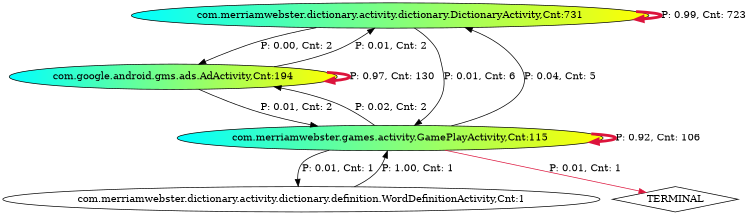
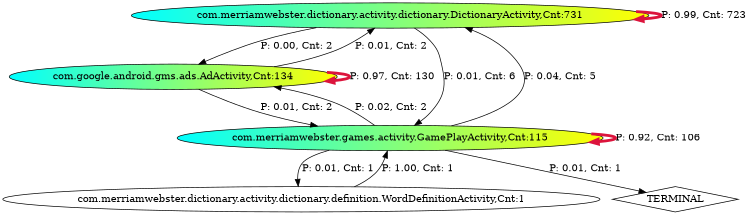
  digraph {
    node [fillcolor="cyan:yellow" style=filled]
    n1 [label="com.merriamwebster.dictionary.activity.dictionary.DictionaryActivity,Cnt:731"]
-   n2 [label="com.google.android.gms.ads.AdActivity,Cnt:194"]
+   n2 [label="com.google.android.gms.ads.AdActivity,Cnt:134"]
    n3 [label="com.merriamwebster.games.activity.GamePlayActivity,Cnt:115"]
    n4 [label="com.merriamwebster.dictionary.activity.dictionary.definition.WordDefinitionActivity,Cnt:1" fillcolor="" style=""]
    n5 [label=TERMINAL shape=diamond fillcolor="" style=""]
    n1 -> n1 [color=crimson label="P: 0.99, Cnt: 723" penwidth=4]
    n1 -> n2 [label="P: 0.00, Cnt: 2"]
    n1 -> n3 [label="P: 0.01, Cnt: 6"]
    n2 -> n1 [label="P: 0.01, Cnt: 2"]
    n2 -> n2 [color=crimson label="P: 0.97, Cnt: 130" penwidth=4]
    n2 -> n3 [label="P: 0.01, Cnt: 2"]
    n3 -> n1 [label="P: 0.04, Cnt: 5"]
    n3 -> n2 [label="P: 0.02, Cnt: 2"]
    n3 -> n3 [color=crimson label="P: 0.92, Cnt: 106" penwidth=4]
    n3 -> n4 [label="P: 0.01, Cnt: 1"]
-   n3 -> n5 [label="P: 0.01, Cnt: 1" color=crimson]
+   n3 -> n5 [label="P: 0.01, Cnt: 1"]
    n4 -> n3 [label="P: 1.00, Cnt: 1"]
  }
